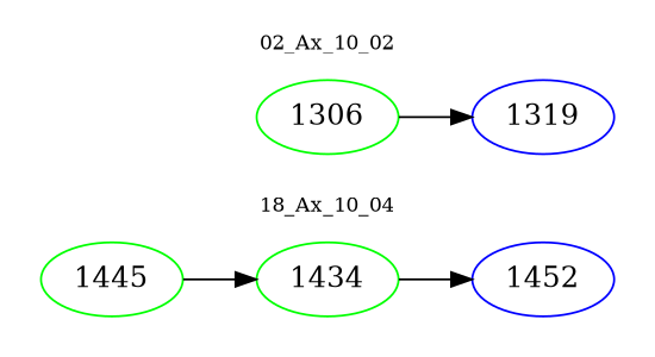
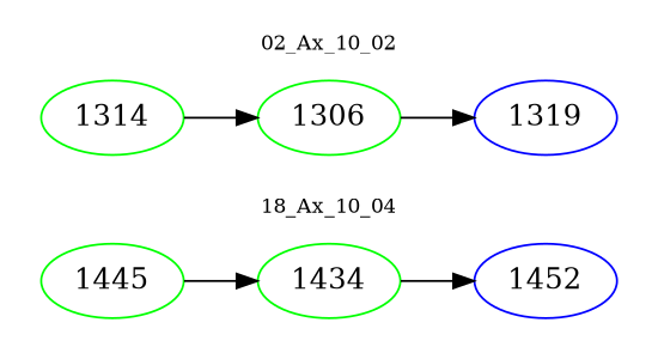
  digraph {
    rankdir=LR
    node [color=green]
    edge [color=black]
    n1 [label=1445]
    n2 [label=1434]
    n3 [color=blue label=1452]
+   n4 [label=1314]
    n5 [label=1306]
    n6 [color=blue label=1319]
    subgraph cluster_1 {
      color=white
      fontsize=10
      label="18_Ax_10_04"
      n1
      n2
      n3
    }
    subgraph cluster_2 {
      color=white
      fontsize=10
      label="02_Ax_10_02"
+     n4
      n5
      n6
    }
    n1 -> n2
    n2 -> n3
+   n4 -> n5
    n5 -> n6
  }
